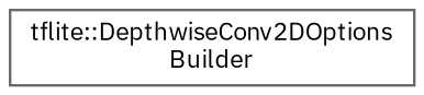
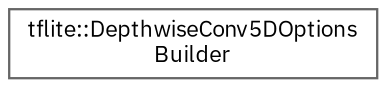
  digraph {
    rankdir=LR
    fontname="IBM Plex Sans"
-   n1 [color=grey40 fillcolor=white fontname="IBM Plex Sans" fontsize=10 height=0.2 label="tflite::DepthwiseConv2DOptions\lBuilder" shape=box style=filled width=0.4]
+   n1 [color=grey40 fillcolor=white fontname="IBM Plex Sans" fontsize=10 height=0.2 label="tflite::DepthwiseConv5DOptions\lBuilder" shape=box style=filled width=0.4]
  }
